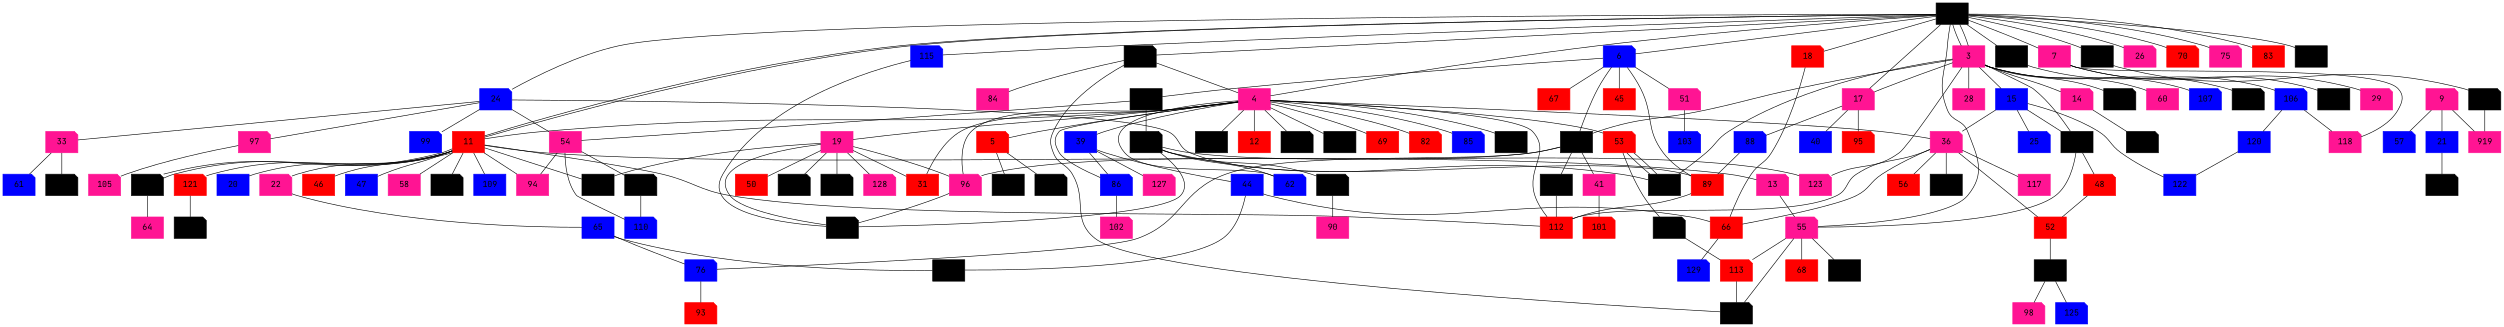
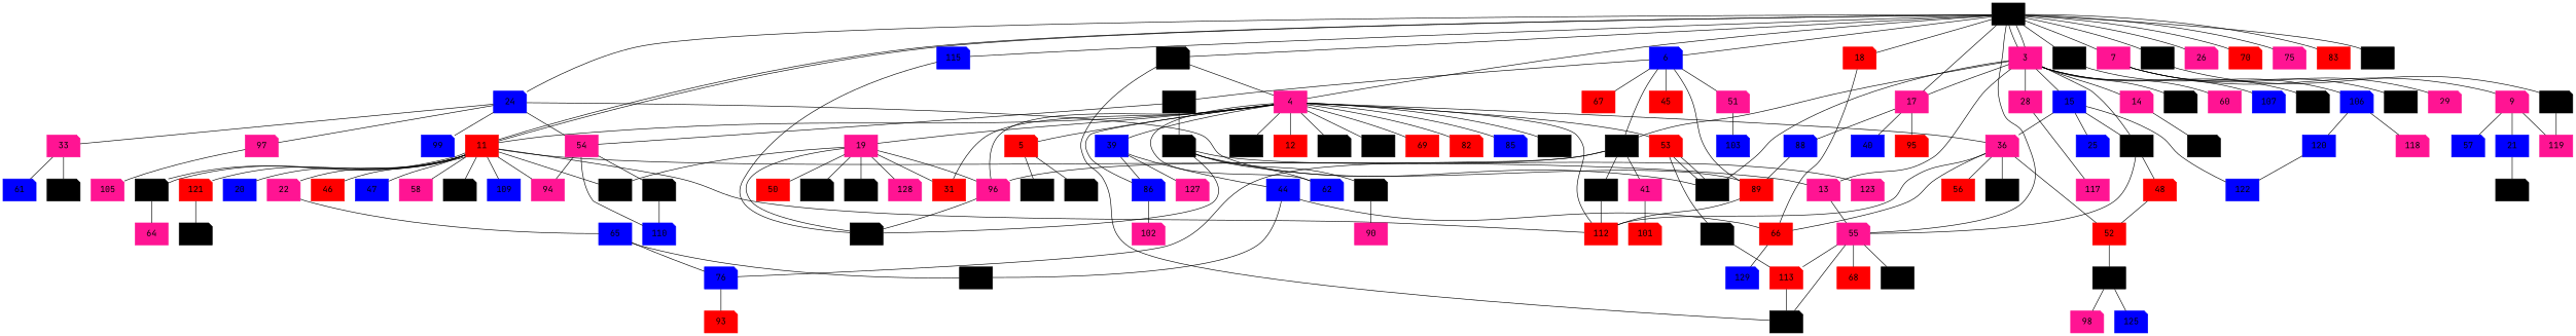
  graph {
    fontname="JetBrains Mono"
    node [color=black fontname="JetBrains Mono" shape=note style=filled]
    edge [fontname="JetBrains Mono"]
    1 [shape=box]
    2
    3 [color=deeppink shape=box]
    4 [color=deeppink shape=box]
    6 [color=blue]
    7 [color=deeppink shape=box]
    11 [color=red shape=box]
    17 [color=deeppink]
    18 [color=red]
    24 [color=blue]
    26 [color=deeppink]
    32 [shape=box]
    55 [color=deeppink]
    70 [color=red]
    73 [shape=box]
    75 [color=deeppink]
    83 [color=red shape=box]
    115 [color=blue]
    124 [shape=box]
-   84 [color=deeppink shape=box]
    130
    13 [color=deeppink]
    14 [color=deeppink]
    15 [color=blue shape=box]
    28 [color=deeppink shape=box]
    34 [shape=box]
    38 [shape=box]
    42
    60 [color=deeppink shape=box]
    92 [shape=box]
    107 [color=blue]
    111
    5 [color=red]
    10 [shape=box]
    12 [color=red shape=box]
    16
    19 [color=deeppink shape=box]
    31 [color=red shape=box]
    35 [shape=box]
    36 [color=deeppink]
    39 [color=blue shape=box]
    53 [color=red]
    62 [color=blue]
    69 [color=red shape=box]
    82 [color=red]
    85 [color=blue]
    86 [color=blue]
    96 [color=deeppink]
    112 [color=red shape=box]
    114 [shape=box]
    8 [shape=box]
    45 [color=red shape=box]
    51 [color=deeppink]
    67 [color=red shape=box]
    89 [color=red shape=box]
    9 [color=deeppink]
    27 [shape=box]
    29 [color=deeppink]
    20 [color=blue shape=box]
    22 [color=deeppink]
    43
    46 [color=red shape=box]
    47 [color=blue shape=box]
    58 [color=deeppink shape=box]
    74 [shape=box]
    80
    94 [color=deeppink shape=box]
    109 [color=blue shape=box]
    121 [color=red]
    40 [color=blue shape=box]
    88 [color=blue]
    95 [color=red]
    66 [color=red shape=box]
    54 [color=deeppink shape=box]
    33 [color=deeppink]
    97 [color=deeppink]
    99 [color=blue]
    49
    68 [color=red shape=box]
    71 [shape=box]
    113 [color=red]
    106 [color=blue]
    116
    30
    25 [color=blue]
    122 [color=blue shape=box]
    41 [color=deeppink shape=box]
    76 [color=blue]
    91 [shape=box]
    48 [color=red]
    77 [shape=box]
    78
    50 [color=red shape=box]
    72
    79
    128 [color=deeppink]
    52 [color=red shape=box]
    56 [color=red shape=box]
    87 [shape=box]
    117 [color=deeppink shape=box]
    44 [color=blue shape=box]
    127 [color=deeppink]
    100
    102 [color=deeppink]
    59
    103 [color=blue]
    21 [color=blue shape=box]
    57 [color=blue]
-   119 [color=deeppink shape=box label=919]
+   119 [color=deeppink shape=box]
    104
    110 [color=blue]
    81
    123 [color=deeppink]
    23
    65 [color=blue shape=box]
    64 [color=deeppink shape=box]
    126
    129 [color=blue]
    108 [shape=box]
    37
    61 [color=blue]
    105 [color=deeppink]
    101 [color=red]
    93 [color=red]
    63 [shape=box]
    98 [color=deeppink]
    125 [color=blue]
    90 [color=deeppink shape=box]
    118 [color=deeppink]
    120 [color=blue shape=box]
    1 -- 2
    1 -- 3
    1 -- 3
    1 -- 4
    1 -- 6
    1 -- 7
    1 -- 11
    1 -- 11
    1 -- 17
    1 -- 18
    1 -- 24
    1 -- 26
    1 -- 32
    1 -- 55
    1 -- 70
    1 -- 73
    1 -- 75
    1 -- 83
    1 -- 115
    1 -- 124
    2 -- 4
-   2 -- 84
    2 -- 130
    3 -- 17
-   3 -- 123
+   3 -- 13
    3 -- 14
    3 -- 15
    3 -- 28
    3 -- 34
    3 -- 38
    3 -- 42
    3 -- 60
    3 -- 92
    3 -- 107
    3 -- 111
    4 -- 11
    4 -- 5
    4 -- 10
    4 -- 12
    4 -- 16
    4 -- 19
    4 -- 31
    4 -- 35
    4 -- 36
    4 -- 39
    4 -- 53
    4 -- 62
    4 -- 69
    4 -- 82
    4 -- 85
    4 -- 86
    4 -- 96
    4 -- 112
    4 -- 114
    6 -- 34
    6 -- 8
    6 -- 45
    6 -- 51
    6 -- 67
    6 -- 89
-   7 -- 118
+   7 -- 9
    7 -- 27
    7 -- 29
    11 -- 13
    11 -- 112
    11 -- 20
    11 -- 22
    11 -- 43
    11 -- 43
    11 -- 46
    11 -- 47
    11 -- 58
    11 -- 74
    11 -- 80
    11 -- 94
    11 -- 109
    11 -- 121
    17 -- 40
    17 -- 88
    17 -- 95
    18 -- 66
    24 -- 89
    24 -- 54
    24 -- 33
    24 -- 97
    24 -- 99
    32 -- 49
    55 -- 130
    55 -- 68
    55 -- 71
    55 -- 113
    73 -- 106
    115 -- 116
    13 -- 55
    14 -- 30
    15 -- 38
    15 -- 36
    15 -- 25
    15 -- 122
    34 -- 96
    34 -- 41
    34 -- 76
    34 -- 91
    38 -- 55
    38 -- 48
    5 -- 77
    5 -- 78
    19 -- 31
    19 -- 96
    19 -- 74
    19 -- 116
    19 -- 50
    19 -- 72
    19 -- 79
    19 -- 128
    36 -- 112
    36 -- 66
    36 -- 52
    36 -- 56
    36 -- 87
-   36 -- 117
+   28 -- 117
    39 -- 86
    39 -- 44
    39 -- 127
    53 -- 92
    53 -- 92
    53 -- 100
    86 -- 102
    96 -- 116
    8 -- 54
    8 -- 59
    51 -- 103
    89 -- 112
    9 -- 21
    9 -- 57
    9 -- 119
    22 -- 65
    43 -- 64
    121 -- 126
    88 -- 89
    66 -- 129
    54 -- 94
    54 -- 104
    54 -- 110
    33 -- 37
    33 -- 61
    97 -- 105
    49 -- 119
    113 -- 130
    106 -- 118
    106 -- 120
    41 -- 101
    76 -- 93
    91 -- 112
    48 -- 52
    52 -- 63
    44 -- 66
    44 -- 108
    100 -- 113
    59 -- 92
    59 -- 62
    59 -- 116
    59 -- 81
    59 -- 123
    21 -- 23
    104 -- 110
    81 -- 90
    65 -- 76
    65 -- 108
    63 -- 98
    63 -- 125
    120 -- 122
  }
